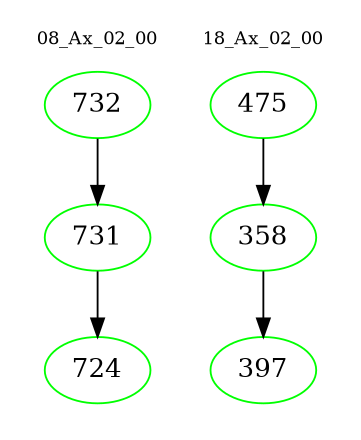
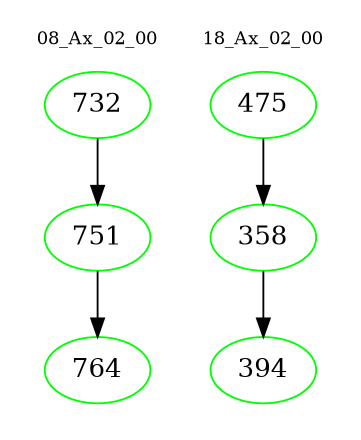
  digraph {
    node [color=green]
    edge [color=black]
    n1 [label=732]
-   n2 [label=731]
-   n3 [label=724]
+   n2 [label=751]
+   n3 [label=764]
    n4 [label=475]
    n5 [label=358]
-   n6 [label=397]
+   n6 [label=394]
    subgraph cluster_1 {
      color=white
      fontsize=10
      label="08_Ax_02_00"
      n1
      n2
      n3
    }
    subgraph cluster_2 {
      color=white
      fontsize=10
      label="18_Ax_02_00"
      n4
      n5
      n6
    }
    n1 -> n2
    n2 -> n3
    n4 -> n5
    n5 -> n6
  }
